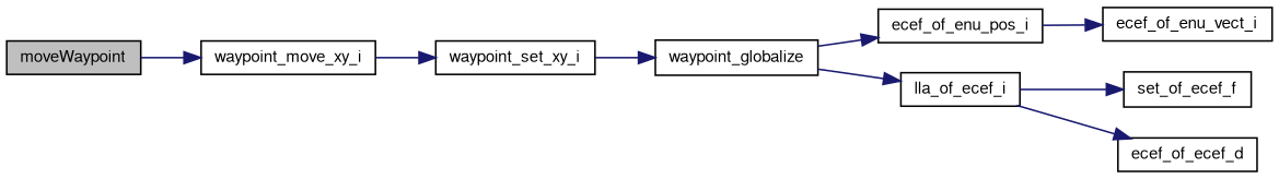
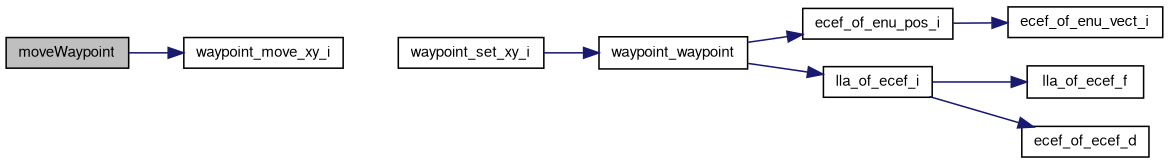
  digraph {
    rankdir=LR
    node [color=black fillcolor=white fontname=FreeSans fontsize=10 shape=record style=filled]
    edge [color=midnightblue fontname=FreeSans fontsize=10 labelfontname=FreeSans labelfontsize=10 style=solid]
    n1 [fillcolor=grey75 fontcolor=black height=0.2 label=moveWaypoint width=0.4]
    n2 [height=0.2 label=waypoint_move_xy_i width=0.4]
    n3 [height=0.2 label=waypoint_set_xy_i width=0.4]
-   n4 [height=0.2 label=waypoint_globalize width=0.4]
+   n4 [height=0.2 label=waypoint_waypoint width=0.4]
    n5 [height=0.2 label=ecef_of_enu_pos_i width=0.4]
    n6 [height=0.2 label=lla_of_ecef_i width=0.4]
    n7 [height=0.2 label=ecef_of_enu_vect_i width=0.4]
-   n8 [height=0.2 label=set_of_ecef_f width=0.4]
+   n8 [height=0.2 label=lla_of_ecef_f width=0.4]
    n9 [height=0.2 label=ecef_of_ecef_d width=0.4]
    n1 -> n2
-   n2 -> n3
    n3 -> n4
    n4 -> n5
    n4 -> n6
    n5 -> n7
    n6 -> n8
    n6 -> n9
  }
